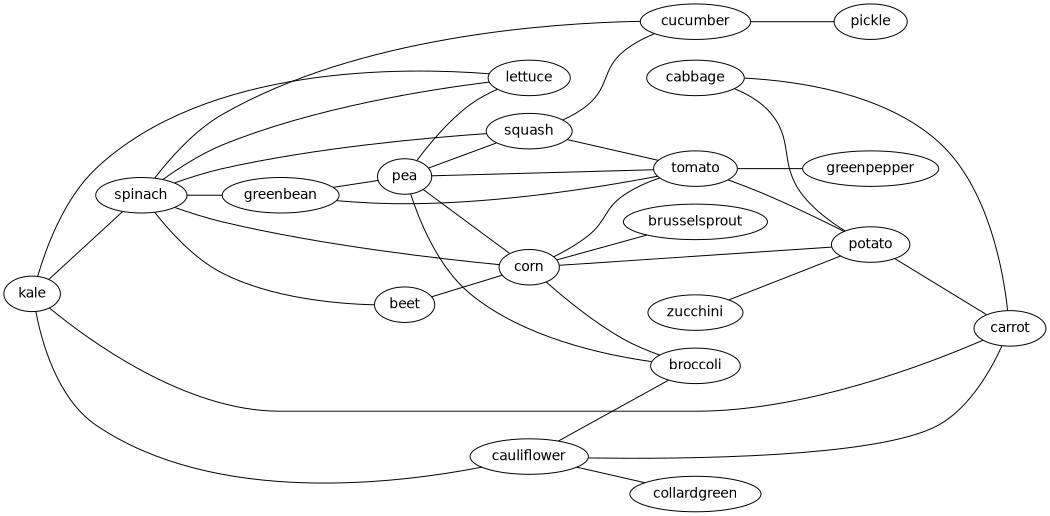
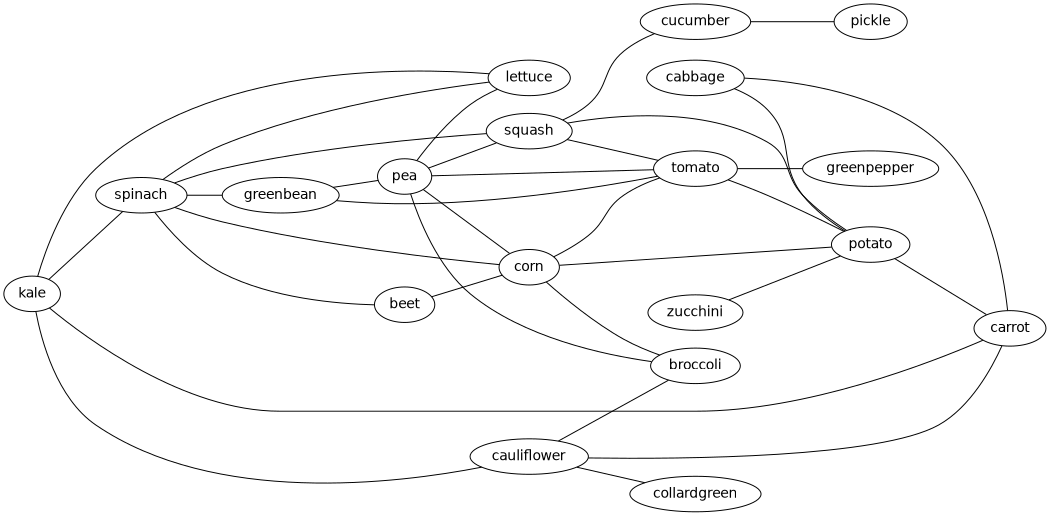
  strict graph {
    fontname="DejaVu Sans"
    rankdir=LR
    node [fontname="DejaVu Sans"]
    edge [fontname="DejaVu Sans" weight=1]
    kale
    spinach
    cauliflower
    lettuce
    carrot
    cucumber
    greenbean
    beet
    corn
    squash
    broccoli
    collardgreen
    pickle
    pea
    tomato
    potato
-   brusselsprout
    greenpepper
    zucchini
    cabbage
    kale -- spinach
    kale -- cauliflower
    kale -- lettuce
    kale -- carrot
    spinach -- lettuce
-   spinach -- cucumber
    spinach -- greenbean
    spinach -- beet
    spinach -- corn
    spinach -- squash
    cauliflower -- carrot
    cauliflower -- broccoli
    cauliflower -- collardgreen
    cucumber -- pickle
    greenbean -- pea
    greenbean -- tomato
    beet -- corn
    corn -- broccoli
    corn -- tomato
    corn -- potato
-   corn -- brusselsprout
    squash -- cucumber
    squash -- tomato
+   squash -- potato
    pea -- lettuce
    pea -- corn
    pea -- squash
    pea -- broccoli
    pea -- tomato
    tomato -- potato
    tomato -- greenpepper
    potato -- carrot
    zucchini -- potato
    cabbage -- carrot
    cabbage -- potato
  }
